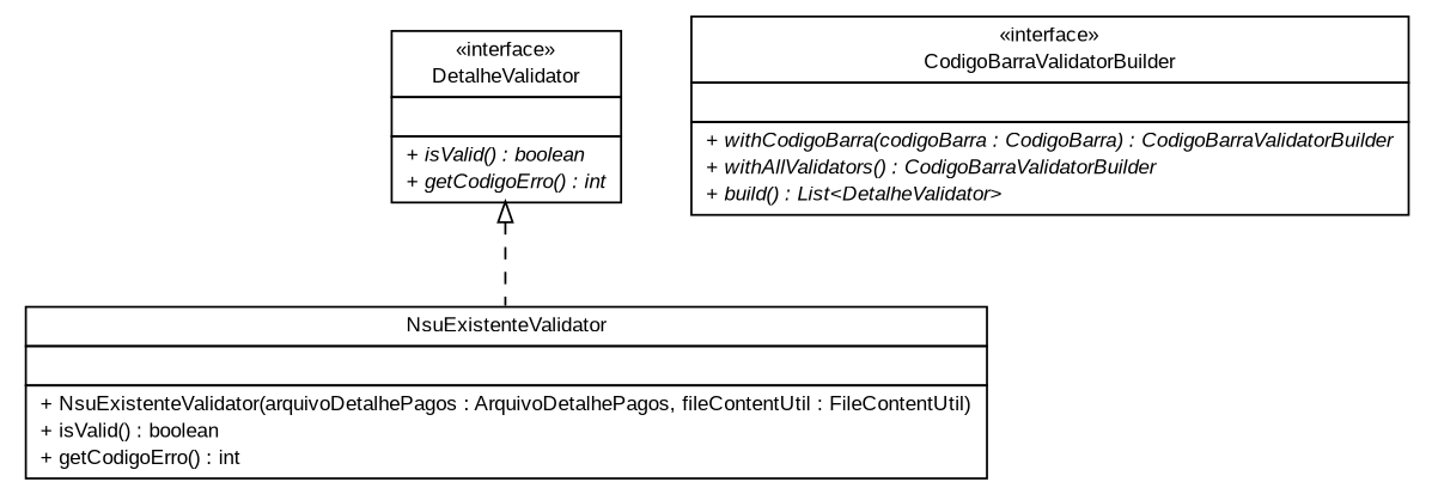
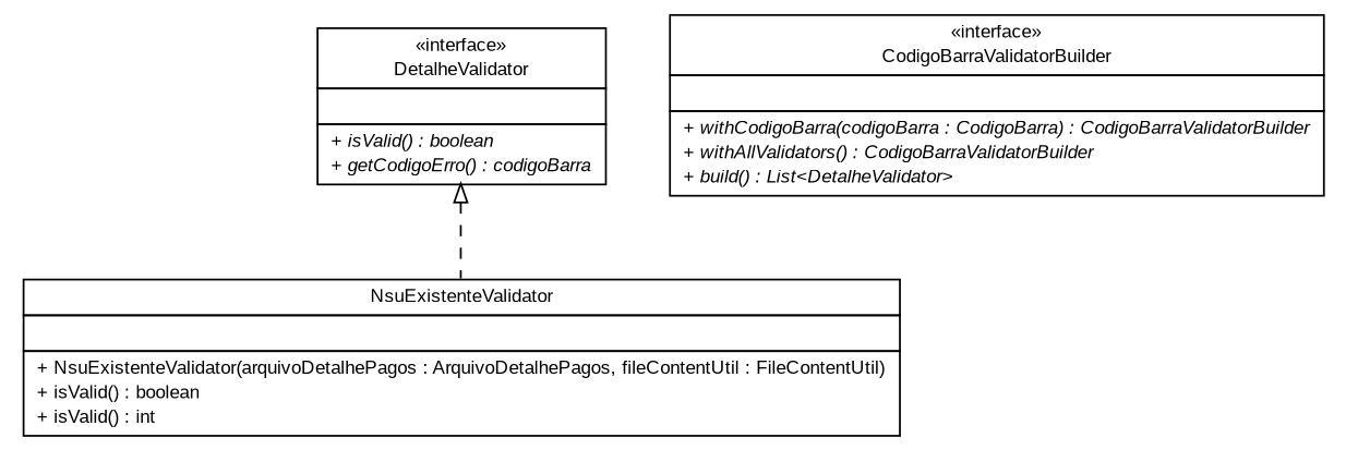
  digraph {
    nodesep=0.25
    ranksep=0.5
    node [fontcolor=black fontname=arial fontsize=10.0 shape=plaintext]
-   n1 [label=<<table title="br.gov.to.sefaz.arr.processamento.validation.validator.detalhe.NsuExistenteValidator" border="0" cellborder="1" cellspacing="0" cellpadding="2" port="p" href="./NsuExistenteValidator.html"> 		<tr><td><table border="0" cellspacing="0" cellpadding="1"> <tr><td align="center" balign="center"> NsuExistenteValidator </td></tr> 		</table></td></tr> 		<tr><td><table border="0" cellspacing="0" cellpadding="1"> <tr><td align="left" balign="left">  </td></tr> 		</table></td></tr> 		<tr><td><table border="0" cellspacing="0" cellpadding="1"> <tr><td align="left" balign="left"> + NsuExistenteValidator(arquivoDetalhePagos : ArquivoDetalhePagos, fileContentUtil : FileContentUtil) </td></tr> <tr><td align="left" balign="left"> + isValid() : boolean </td></tr> <tr><td align="left" balign="left"> + getCodigoErro() : int </td></tr> 		</table></td></tr> 		</table>>]
-   n2 [label=<<table title="br.gov.to.sefaz.arr.processamento.validation.validator.detalhe.DetalheValidator" border="0" cellborder="1" cellspacing="0" cellpadding="2" port="p" href="./DetalheValidator.html"> 		<tr><td><table border="0" cellspacing="0" cellpadding="1"> <tr><td align="center" balign="center"> &#171;interface&#187; </td></tr> <tr><td align="center" balign="center"> DetalheValidator </td></tr> 		</table></td></tr> 		<tr><td><table border="0" cellspacing="0" cellpadding="1"> <tr><td align="left" balign="left">  </td></tr> 		</table></td></tr> 		<tr><td><table border="0" cellspacing="0" cellpadding="1"> <tr><td align="left" balign="left"><font face="arial italic" point-size="10.0"> + isValid() : boolean </font></td></tr> <tr><td align="left" balign="left"><font face="arial italic" point-size="10.0"> + getCodigoErro() : int </font></td></tr> 		</table></td></tr> 		</table>>]
+   n1 [label=<<table title="br.gov.to.sefaz.arr.processamento.validation.validator.detalhe.NsuExistenteValidator" border="0" cellborder="1" cellspacing="0" cellpadding="2" port="p" href="./NsuExistenteValidator.html"> 		<tr><td><table border="0" cellspacing="0" cellpadding="1"> <tr><td align="center" balign="center"> NsuExistenteValidator </td></tr> 		</table></td></tr> 		<tr><td><table border="0" cellspacing="0" cellpadding="1"> <tr><td align="left" balign="left">  </td></tr> 		</table></td></tr> 		<tr><td><table border="0" cellspacing="0" cellpadding="1"> <tr><td align="left" balign="left"> + NsuExistenteValidator(arquivoDetalhePagos : ArquivoDetalhePagos, fileContentUtil : FileContentUtil) </td></tr> <tr><td align="left" balign="left"> + isValid() : boolean </td></tr> <tr><td align="left" balign="left"> + isValid() : int </td></tr> 		</table></td></tr> 		</table>>]
+   n2 [label=<<table title="br.gov.to.sefaz.arr.processamento.validation.validator.detalhe.DetalheValidator" border="0" cellborder="1" cellspacing="0" cellpadding="2" port="p" href="./DetalheValidator.html"> 		<tr><td><table border="0" cellspacing="0" cellpadding="1"> <tr><td align="center" balign="center"> &#171;interface&#187; </td></tr> <tr><td align="center" balign="center"> DetalheValidator </td></tr> 		</table></td></tr> 		<tr><td><table border="0" cellspacing="0" cellpadding="1"> <tr><td align="left" balign="left">  </td></tr> 		</table></td></tr> 		<tr><td><table border="0" cellspacing="0" cellpadding="1"> <tr><td align="left" balign="left"><font face="arial italic" point-size="10.0"> + isValid() : boolean </font></td></tr> <tr><td align="left" balign="left"><font face="arial italic" point-size="10.0"> + getCodigoErro() : codigoBarra </font></td></tr> 		</table></td></tr> 		</table>>]
    n3 [label=<<table title="br.gov.to.sefaz.arr.processamento.validation.validator.detalhe.CodigoBarraValidatorBuilder" border="0" cellborder="1" cellspacing="0" cellpadding="2" port="p" href="./CodigoBarraValidatorBuilder.html"> 		<tr><td><table border="0" cellspacing="0" cellpadding="1"> <tr><td align="center" balign="center"> &#171;interface&#187; </td></tr> <tr><td align="center" balign="center"> CodigoBarraValidatorBuilder </td></tr> 		</table></td></tr> 		<tr><td><table border="0" cellspacing="0" cellpadding="1"> <tr><td align="left" balign="left">  </td></tr> 		</table></td></tr> 		<tr><td><table border="0" cellspacing="0" cellpadding="1"> <tr><td align="left" balign="left"><font face="arial italic" point-size="10.0"> + withCodigoBarra(codigoBarra : CodigoBarra) : CodigoBarraValidatorBuilder </font></td></tr> <tr><td align="left" balign="left"><font face="arial italic" point-size="10.0"> + withAllValidators() : CodigoBarraValidatorBuilder </font></td></tr> <tr><td align="left" balign="left"><font face="arial italic" point-size="10.0"> + build() : List&lt;DetalheValidator&gt; </font></td></tr> 		</table></td></tr> 		</table>>]
    n2 -> n1 [arrowtail=empty dir=back fontname=arial fontsize=10 headport=p labelfontname=arial labelfontsize=10 style=dashed tailport=p]
  }
